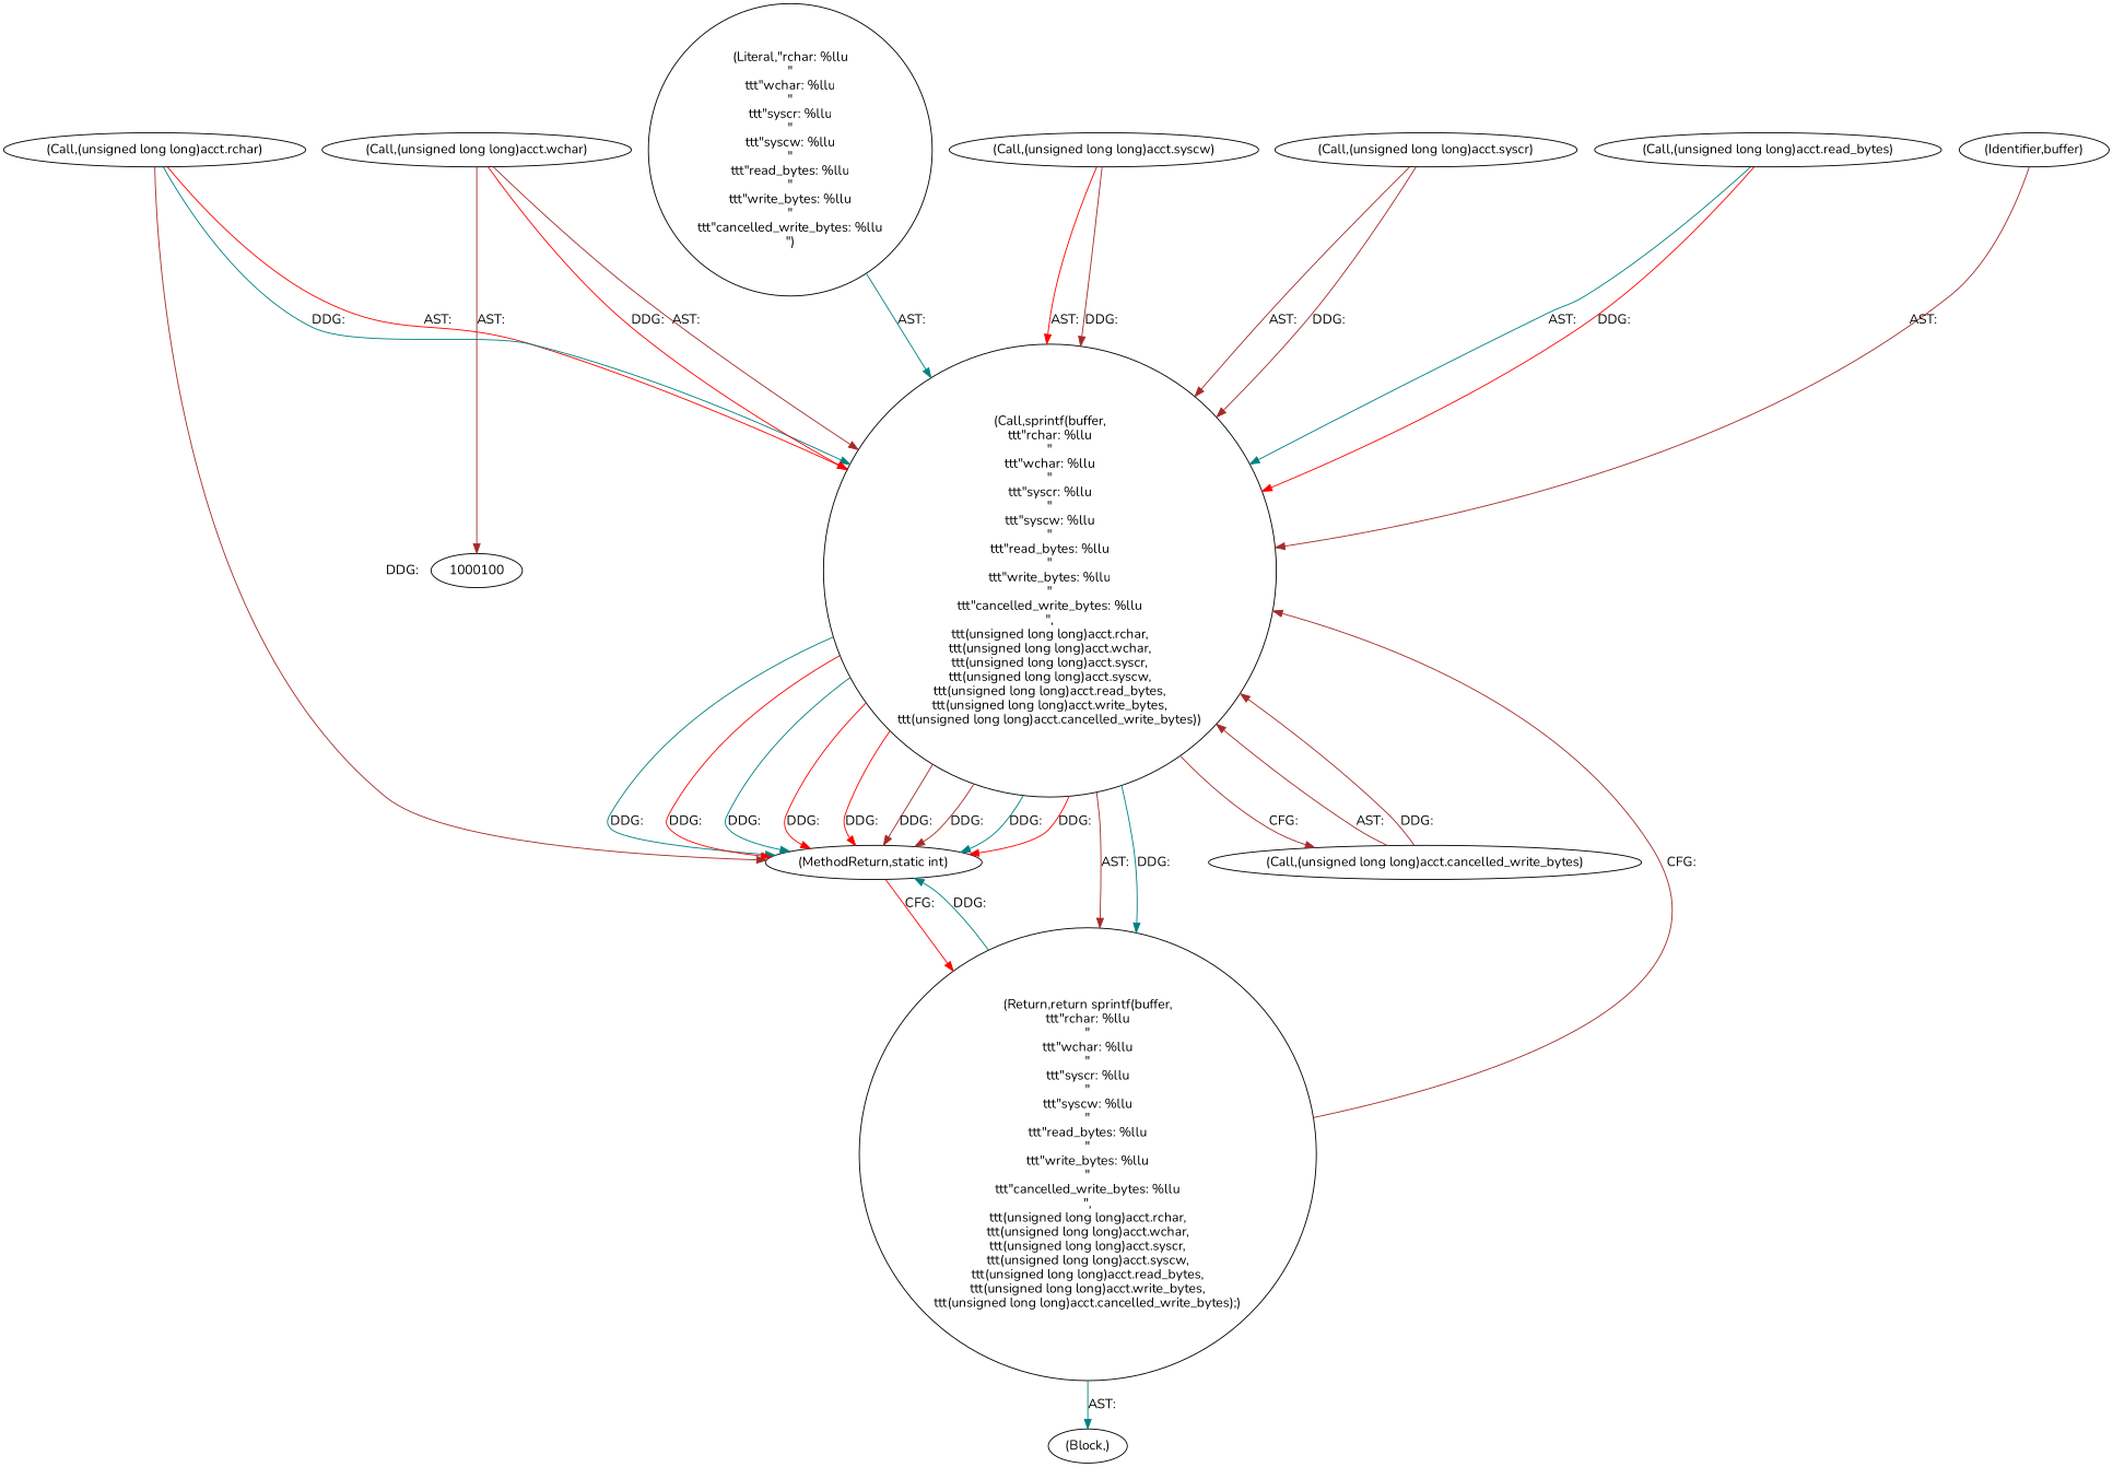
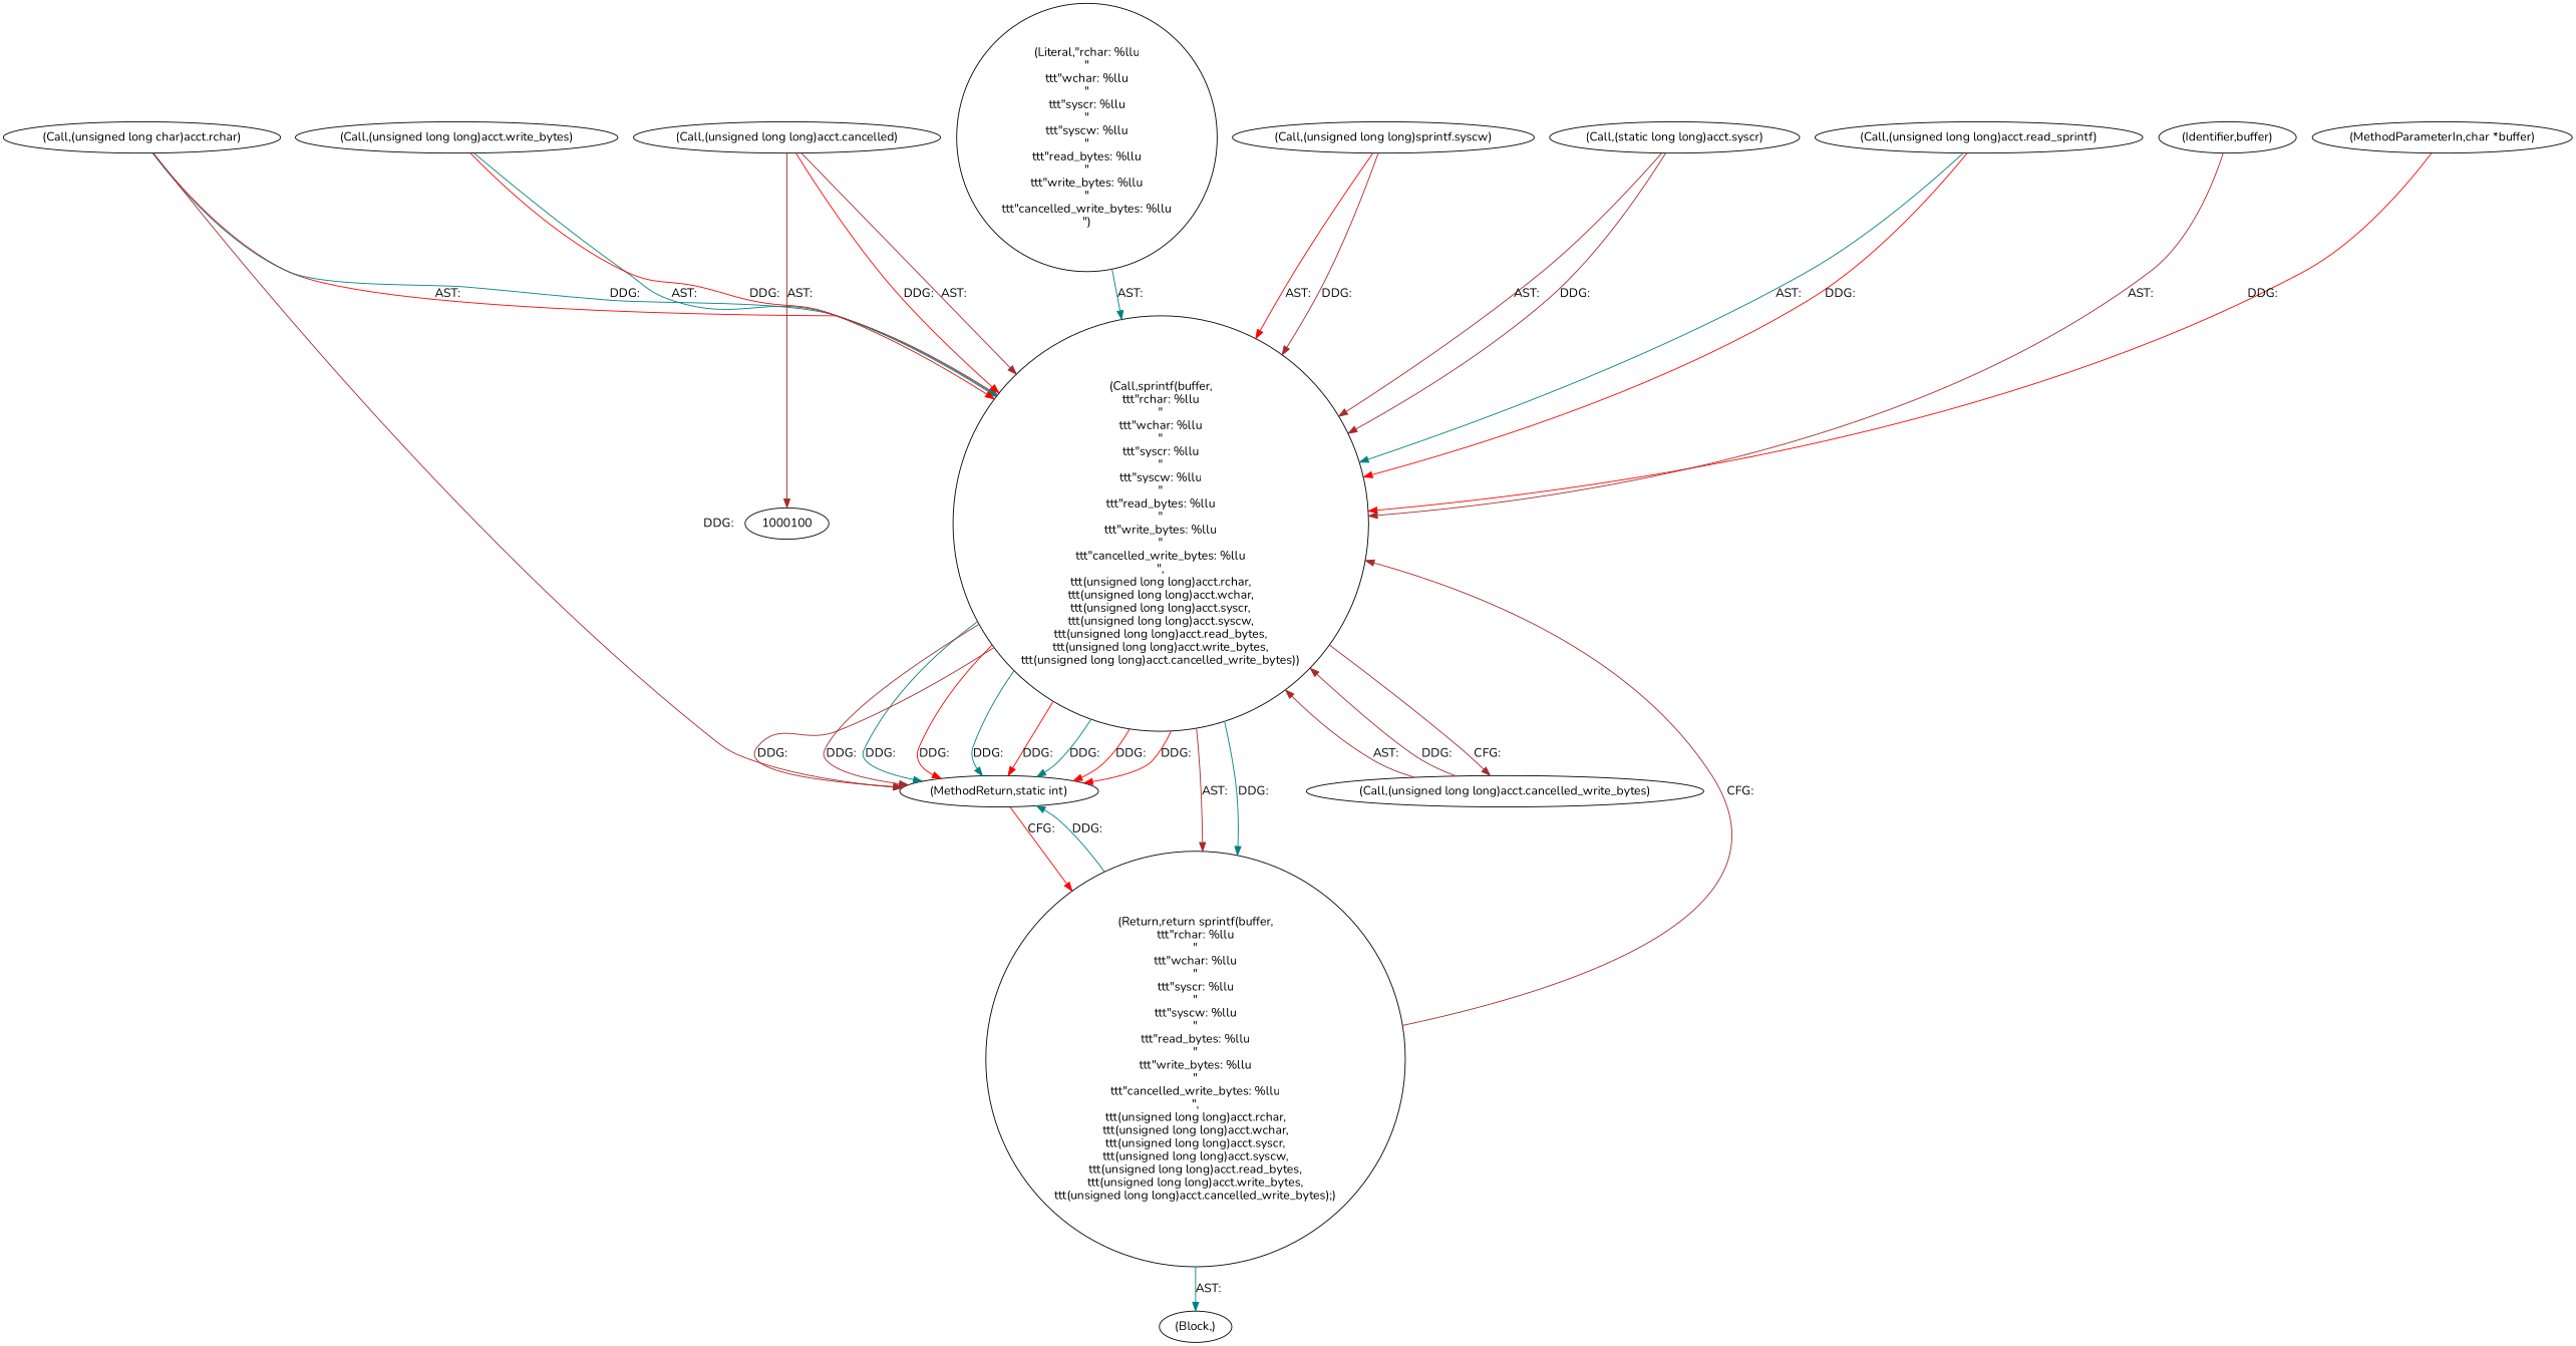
  digraph {
    fontname=Nunito
    node [fontname=Nunito]
    edge [color=brown fontname=Nunito]
+   n1 [label="(MethodParameterIn,char *buffer)"]
    n2 [label="(Call,sprintf(buffer,\n\t\t\t\"rchar: %llu\n\"\n\t\t\t\"wchar: %llu\n\"\n\t\t\t\"syscr: %llu\n\"\n\t\t\t\"syscw: %llu\n\"\n\t\t\t\"read_bytes: %llu\n\"\n\t\t\t\"write_bytes: %llu\n\"\n\t\t\t\"cancelled_write_bytes: %llu\n\",\n\t\t\t(unsigned long long)acct.rchar,\n\t\t\t(unsigned long long)acct.wchar,\n\t\t\t(unsigned long long)acct.syscr,\n\t\t\t(unsigned long long)acct.syscw,\n\t\t\t(unsigned long long)acct.read_bytes,\n\t\t\t(unsigned long long)acct.write_bytes,\n\t\t\t(unsigned long long)acct.cancelled_write_bytes))"]
    n3 [label="(MethodReturn,static int)"]
    n4 [label="(Return,return sprintf(buffer,\n\t\t\t\"rchar: %llu\n\"\n\t\t\t\"wchar: %llu\n\"\n\t\t\t\"syscr: %llu\n\"\n\t\t\t\"syscw: %llu\n\"\n\t\t\t\"read_bytes: %llu\n\"\n\t\t\t\"write_bytes: %llu\n\"\n\t\t\t\"cancelled_write_bytes: %llu\n\",\n\t\t\t(unsigned long long)acct.rchar,\n\t\t\t(unsigned long long)acct.wchar,\n\t\t\t(unsigned long long)acct.syscr,\n\t\t\t(unsigned long long)acct.syscw,\n\t\t\t(unsigned long long)acct.read_bytes,\n\t\t\t(unsigned long long)acct.write_bytes,\n\t\t\t(unsigned long long)acct.cancelled_write_bytes);)"]
    n5 [label="(Call,(unsigned long long)acct.cancelled_write_bytes)"]
    n6 [label="(Block,)"]
-   n7 [label="(Call,(unsigned long long)acct.rchar)"]
-   n9 [label="(Call,(unsigned long long)acct.wchar)"]
+   n7 [label="(Call,(unsigned long char)acct.rchar)"]
+   n8 [label="(Call,(unsigned long long)acct.write_bytes)"]
+   n9 [label="(Call,(unsigned long long)acct.cancelled)"]
    1000100
    n11 [label="(Literal,\"rchar: %llu\n\"\n\t\t\t\"wchar: %llu\n\"\n\t\t\t\"syscr: %llu\n\"\n\t\t\t\"syscw: %llu\n\"\n\t\t\t\"read_bytes: %llu\n\"\n\t\t\t\"write_bytes: %llu\n\"\n\t\t\t\"cancelled_write_bytes: %llu\n\")"]
-   n12 [label="(Call,(unsigned long long)acct.syscw)"]
-   n13 [label="(Call,(unsigned long long)acct.syscr)"]
-   n14 [label="(Call,(unsigned long long)acct.read_bytes)"]
+   n12 [label="(Call,(unsigned long long)sprintf.syscw)"]
+   n13 [label="(Call,(static long long)acct.syscr)"]
+   n14 [label="(Call,(unsigned long long)acct.read_sprintf)"]
    n15 [label="(Identifier,buffer)"]
+   n1 -> n2 [color=red label="DDG: "]
    n2 -> n3 [color=teal label="DDG: "]
    n2 -> n3 [color=red label="DDG: "]
    n2 -> n3 [color=teal label="DDG: "]
    n2 -> n3 [color=red label="DDG: "]
    n2 -> n3 [color=teal label="DDG: "]
    n2 -> n3 [color=red label="DDG: "]
    n2 -> n3 [color=red label="DDG: "]
    n2 -> n3 [label="DDG: "]
    n2 -> n3 [label="DDG: "]
    n2 -> n4 [label="AST: "]
    n2 -> n4 [color=teal label="DDG: "]
    n2 -> n5 [label="CFG: "]
    n3 -> n4 [color=red label="CFG: "]
    n4 -> n2 [label="CFG: "]
    n4 -> n3 [color=teal label="DDG: "]
    n4 -> n6 [color=teal label="AST: "]
    n5 -> n2 [label="AST: "]
    n5 -> n2 [label="DDG: "]
    n7 -> n2 [color=red label="AST: "]
    n7 -> n2 [color=teal label="DDG: "]
    n7 -> n3 [label="DDG: "]
+   n8 -> n2 [color=teal label="AST: "]
+   n8 -> n2 [color=red label="DDG: "]
    n9 -> n2 [label="AST: "]
    n9 -> n2 [color=red label="DDG: "]
    n9 -> 1000100 [label="AST: "]
    n11 -> n2 [color=teal label="AST: "]
    n12 -> n2 [color=red label="AST: "]
    n12 -> n2 [label="DDG: "]
    n13 -> n2 [label="AST: "]
    n13 -> n2 [label="DDG: "]
    n14 -> n2 [color=teal label="AST: "]
    n14 -> n2 [color=red label="DDG: "]
    n15 -> n2 [label="AST: "]
  }
